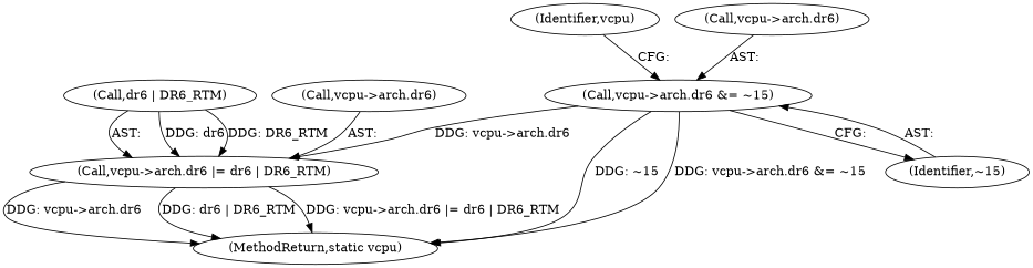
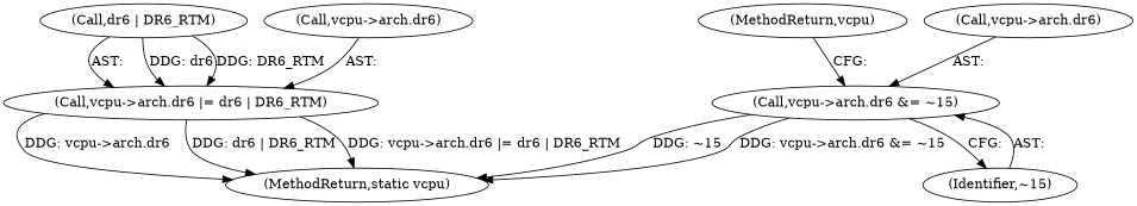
  digraph {
    n1 [label="(Call,vcpu->arch.dr6 &= ~15)"]
    n2 [label="(Call,vcpu->arch.dr6 |= dr6 | DR6_RTM)"]
    n3 [label="(MethodReturn,static vcpu)"]
    n4 [label="(Identifier,~15)"]
    n5 [label="(Call,dr6 | DR6_RTM)"]
    n6 [label="(Call,vcpu->arch.dr6)"]
-   n7 [label="(Identifier,vcpu)"]
+   n7 [label="(MethodReturn,vcpu)"]
    n8 [label="(Call,vcpu->arch.dr6)"]
-   n1 -> n2 [label="DDG: vcpu->arch.dr6"]
    n1 -> n3 [label="DDG: ~15"]
    n1 -> n3 [label="DDG: vcpu->arch.dr6 &= ~15"]
    n1 -> n4 [label="CFG: "]
    n2 -> n3 [label="DDG: vcpu->arch.dr6"]
    n2 -> n3 [label="DDG: dr6 | DR6_RTM"]
    n2 -> n3 [label="DDG: vcpu->arch.dr6 |= dr6 | DR6_RTM"]
    n4 -> n1 [label="AST: "]
    n5 -> n2 [label="AST: "]
    n5 -> n2 [label="DDG: dr6"]
    n5 -> n2 [label="DDG: DR6_RTM"]
    n6 -> n2 [label="AST: "]
    n7 -> n1 [label="CFG: "]
    n8 -> n1 [label="AST: "]
  }
